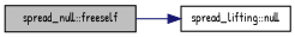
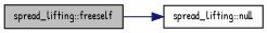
  digraph {
    rankdir=LR
    fontname="Patrick Hand"
    node [color=black fontname="Patrick Hand" fontsize=10 shape=record style=filled]
-   n1 [fillcolor=grey75 fontcolor=black height=0.2 label="spread_null::freeself" width=0.4]
+   n1 [fillcolor=grey75 fontcolor=black height=0.2 label="spread_lifting::freeself" width=0.4]
    n2 [fillcolor=white height=0.2 label="spread_lifting::null" width=0.4]
    n1 -> n2 [color=midnightblue fontname="Patrick Hand" fontsize=10 labelfontname=Helvetica labelfontsize=10 style=solid]
  }
